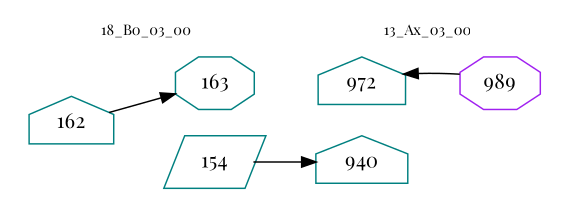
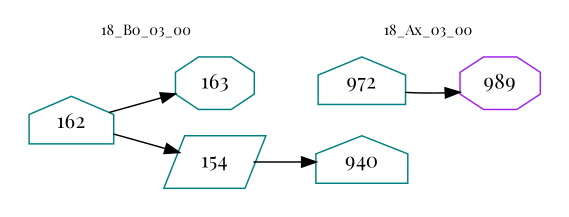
  digraph {
    fontname="Playfair Display"
    rankdir=LR
    node [color=teal fontname="Playfair Display" shape=house]
    edge [color=black fontname="Playfair Display"]
    n1 [label=972]
    n2 [label=940]
    n3 [color=purple label=989 shape=octagon]
    n4 [label=162]
    n5 [label=154 shape=parallelogram]
    n6 [label=163 shape=octagon]
    subgraph cluster_1 {
      color=white
      fontsize=10
-     label="13_Ax_03_00"
+     label="18_Ax_03_00"
      n1
      n2
      n3
    }
    subgraph cluster_2 {
      color=white
      fontsize=10
      label="18_B0_03_00"
      n4
      n5
      n6
    }
-   n3 -> n1
+   n1 -> n3
+   n4 -> n5
    n4 -> n6
    n5 -> n2
  }
